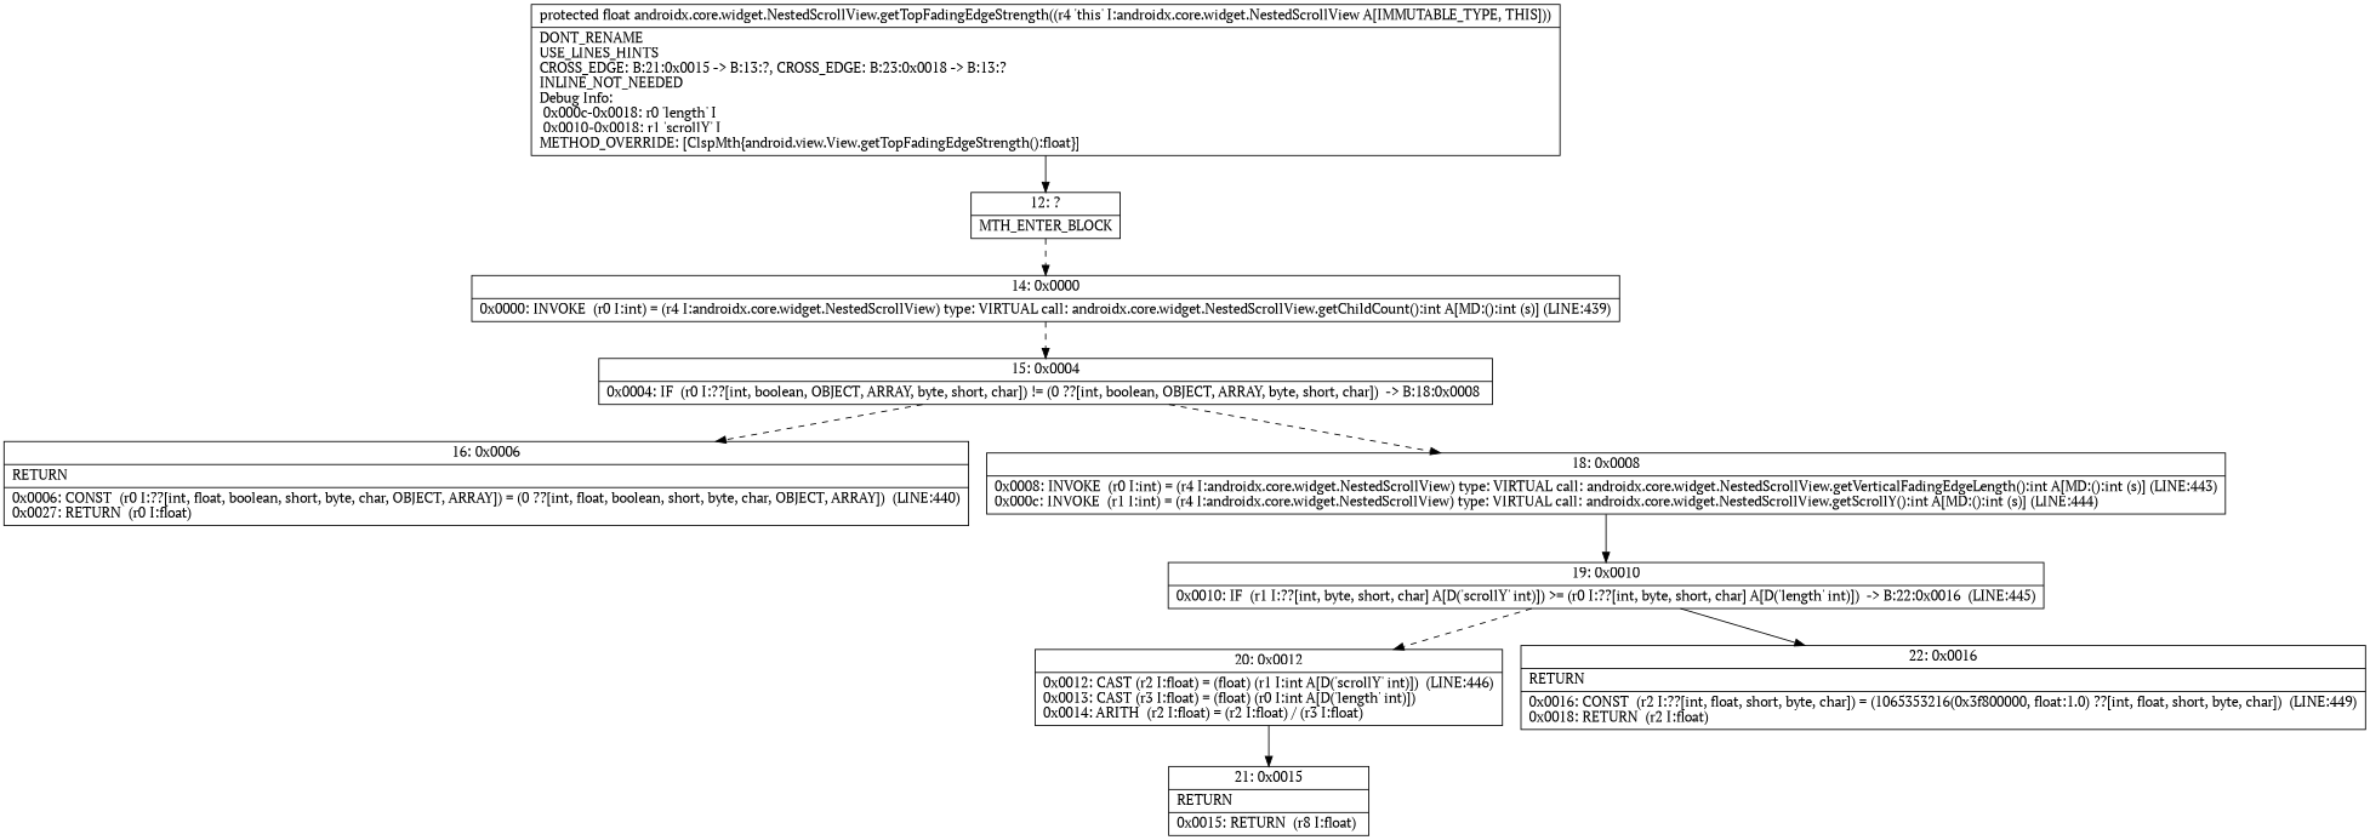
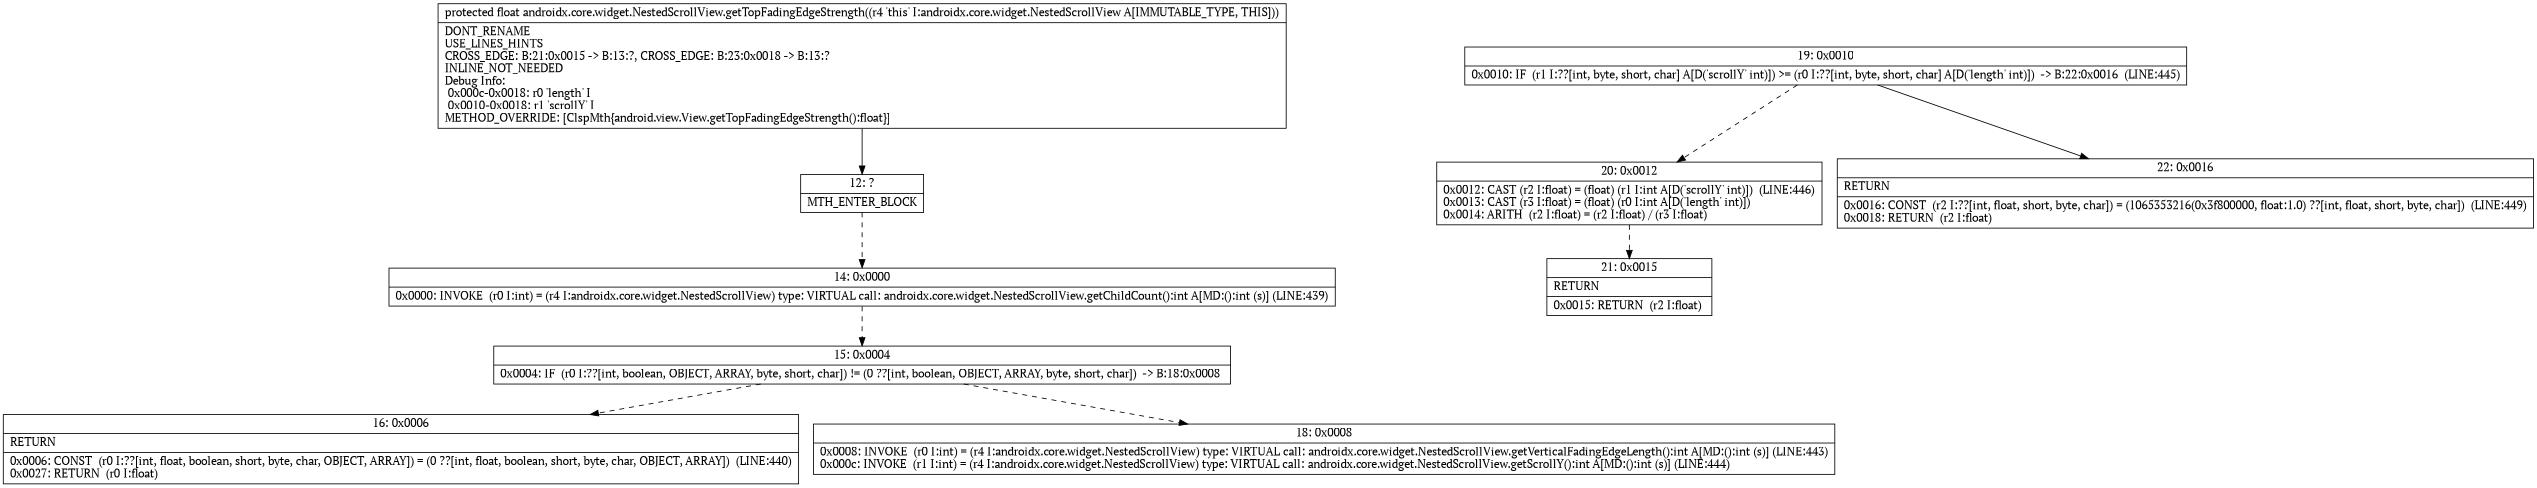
  digraph {
    fontname="PT Serif"
    node [fontname="PT Serif" shape=record]
    edge [fontname="PT Serif" style=dashed]
    n1 [label="{12\:\ ?|MTH_ENTER_BLOCK\l}"]
    n2 [label="{14\:\ 0x0000|0x0000: INVOKE  (r0 I:int) = (r4 I:androidx.core.widget.NestedScrollView) type: VIRTUAL call: androidx.core.widget.NestedScrollView.getChildCount():int A[MD:():int (s)] (LINE:439)\l}"]
    n3 [label="{15\:\ 0x0004|0x0004: IF  (r0 I:??[int, boolean, OBJECT, ARRAY, byte, short, char]) != (0 ??[int, boolean, OBJECT, ARRAY, byte, short, char])  \-\> B:18:0x0008 \l}"]
    n4 [label="{16\:\ 0x0006|RETURN\l|0x0006: CONST  (r0 I:??[int, float, boolean, short, byte, char, OBJECT, ARRAY]) = (0 ??[int, float, boolean, short, byte, char, OBJECT, ARRAY])  (LINE:440)\l0x0027: RETURN  (r0 I:float) \l}"]
    n5 [label="{18\:\ 0x0008|0x0008: INVOKE  (r0 I:int) = (r4 I:androidx.core.widget.NestedScrollView) type: VIRTUAL call: androidx.core.widget.NestedScrollView.getVerticalFadingEdgeLength():int A[MD:():int (s)] (LINE:443)\l0x000c: INVOKE  (r1 I:int) = (r4 I:androidx.core.widget.NestedScrollView) type: VIRTUAL call: androidx.core.widget.NestedScrollView.getScrollY():int A[MD:():int (s)] (LINE:444)\l}"]
    n6 [label="{19\:\ 0x0010|0x0010: IF  (r1 I:??[int, byte, short, char] A[D('scrollY' int)]) \>= (r0 I:??[int, byte, short, char] A[D('length' int)])  \-\> B:22:0x0016  (LINE:445)\l}"]
    n7 [label="{20\:\ 0x0012|0x0012: CAST (r2 I:float) = (float) (r1 I:int A[D('scrollY' int)])  (LINE:446)\l0x0013: CAST (r3 I:float) = (float) (r0 I:int A[D('length' int)]) \l0x0014: ARITH  (r2 I:float) = (r2 I:float) \/ (r3 I:float) \l}"]
    n8 [label="{22\:\ 0x0016|RETURN\l|0x0016: CONST  (r2 I:??[int, float, short, byte, char]) = (1065353216(0x3f800000, float:1.0) ??[int, float, short, byte, char])  (LINE:449)\l0x0018: RETURN  (r2 I:float) \l}"]
-   n9 [label="{21\:\ 0x0015|RETURN\l|0x0015: RETURN  (r8 I:float) \l}"]
+   n9 [label="{21\:\ 0x0015|RETURN\l|0x0015: RETURN  (r2 I:float) \l}"]
    n10 [label="{protected float androidx.core.widget.NestedScrollView.getTopFadingEdgeStrength((r4 'this' I:androidx.core.widget.NestedScrollView A[IMMUTABLE_TYPE, THIS]))  | DONT_RENAME\lUSE_LINES_HINTS\lCROSS_EDGE: B:21:0x0015 \-\> B:13:?, CROSS_EDGE: B:23:0x0018 \-\> B:13:?\lINLINE_NOT_NEEDED\lDebug Info:\l  0x000c\-0x0018: r0 'length' I\l  0x0010\-0x0018: r1 'scrollY' I\lMETHOD_OVERRIDE: [ClspMth\{android.view.View.getTopFadingEdgeStrength():float\}]\l}"]
    n1 -> n2
    n2 -> n3
    n3 -> n4
    n3 -> n5
-   n5 -> n6 [style=""]
    n6 -> n7
    n6 -> n8 [style=""]
-   n7 -> n9 [style=""]
+   n7 -> n9
    n10 -> n1 [style=""]
  }
